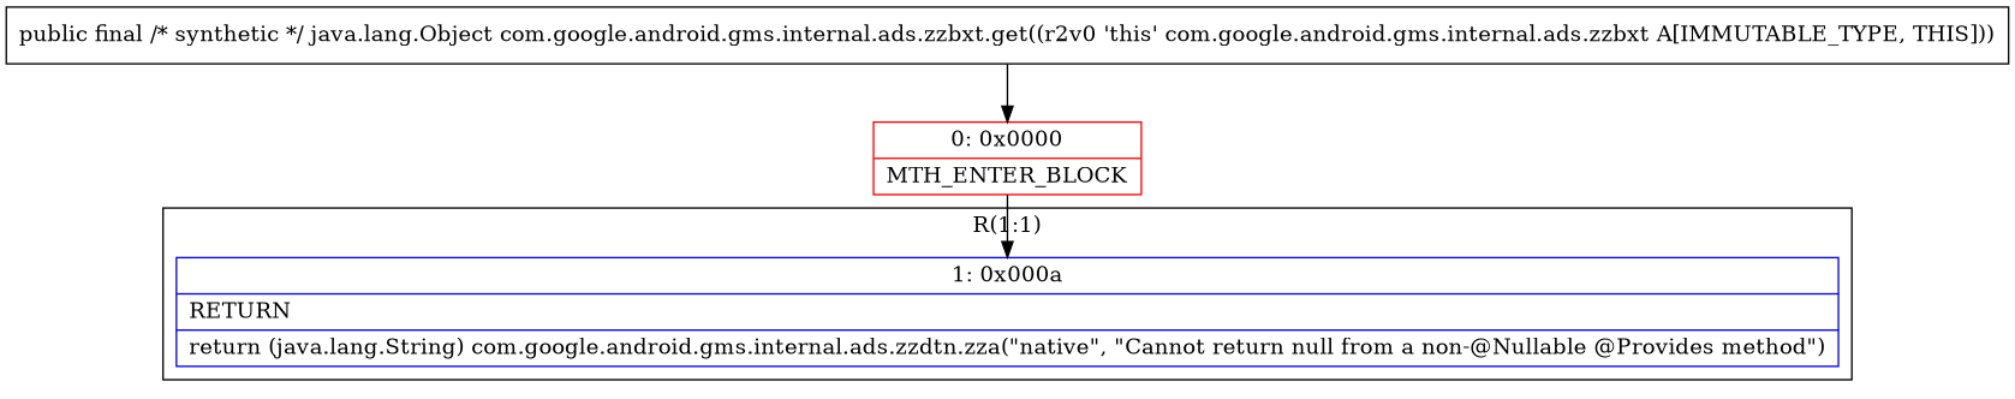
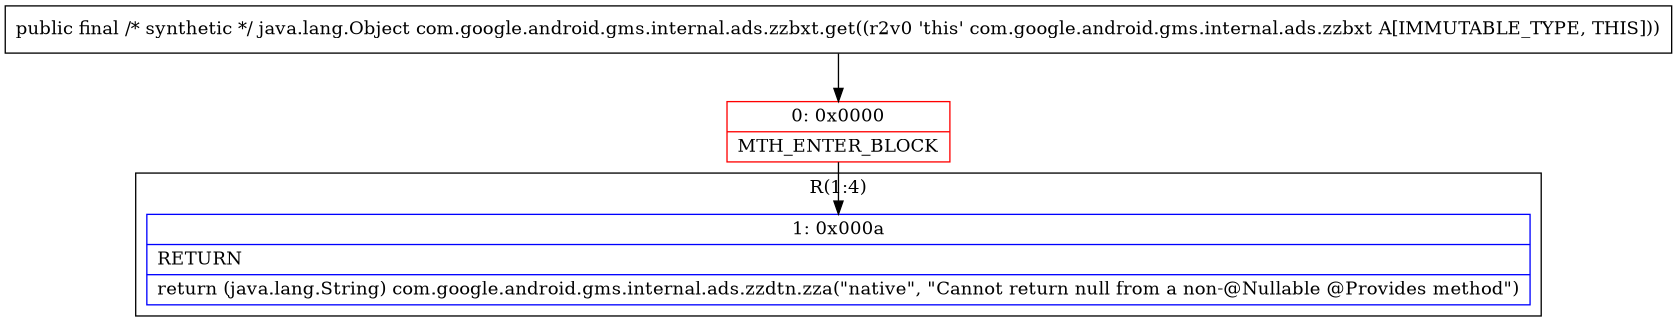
  digraph {
    node [shape=record]
    n1 [color=blue label="{1\:\ 0x000a|RETURN\l|return (java.lang.String) com.google.android.gms.internal.ads.zzdtn.zza(\"native\", \"Cannot return null from a non\-@Nullable @Provides method\")\l}"]
    n2 [color=red label="{0\:\ 0x0000|MTH_ENTER_BLOCK\l}"]
    n3 [label="{public final \/* synthetic *\/ java.lang.Object com.google.android.gms.internal.ads.zzbxt.get((r2v0 'this' com.google.android.gms.internal.ads.zzbxt A[IMMUTABLE_TYPE, THIS])) }"]
    subgraph cluster_1 {
-     label="R(1:1)"
+     label="R(1:4)"
      n1
    }
    n2 -> n1
    n3 -> n2
  }
